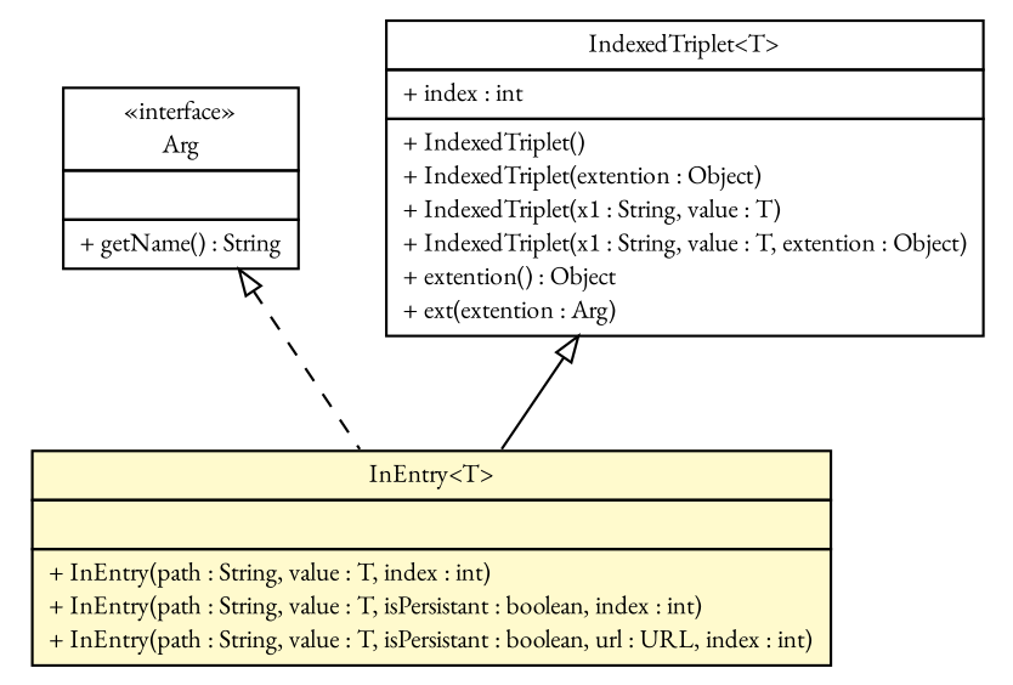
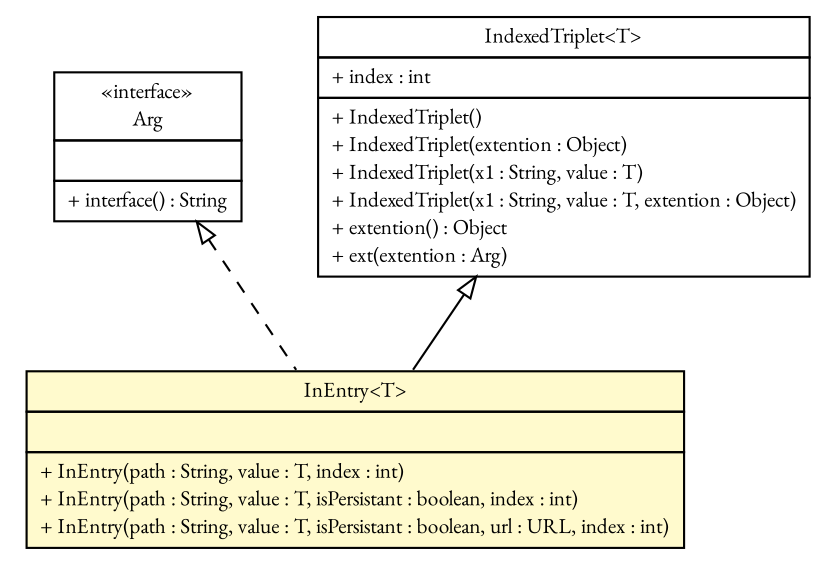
  digraph {
    fontname="EB Garamond"
    nodesep=0.25
    ranksep=0.5
    node [fontcolor=black fontname="EB Garamond" fontsize=10.0 shape=plaintext]
    edge [arrowtail=empty dir=back fontname="EB Garamond" fontsize=10 headport=p labelfontname=Helvetica labelfontsize=10 tailport=p]
-   n1 [label=<<table title="sorcer.service.Arg" border="0" cellborder="1" cellspacing="0" cellpadding="2" port="p" href="../../service/Arg.html"> 		<tr><td><table border="0" cellspacing="0" cellpadding="1"> <tr><td align="center" balign="center"> &#171;interface&#187; </td></tr> <tr><td align="center" balign="center"> Arg </td></tr> 		</table></td></tr> 		<tr><td><table border="0" cellspacing="0" cellpadding="1"> <tr><td align="left" balign="left">  </td></tr> 		</table></td></tr> 		<tr><td><table border="0" cellspacing="0" cellpadding="1"> <tr><td align="left" balign="left"> + getName() : String </td></tr> 		</table></td></tr> 		</table>>]
+   n1 [label=<<table title="sorcer.service.Arg" border="0" cellborder="1" cellspacing="0" cellpadding="2" port="p" href="../../service/Arg.html"> 		<tr><td><table border="0" cellspacing="0" cellpadding="1"> <tr><td align="center" balign="center"> &#171;interface&#187; </td></tr> <tr><td align="center" balign="center"> Arg </td></tr> 		</table></td></tr> 		<tr><td><table border="0" cellspacing="0" cellpadding="1"> <tr><td align="left" balign="left">  </td></tr> 		</table></td></tr> 		<tr><td><table border="0" cellspacing="0" cellpadding="1"> <tr><td align="left" balign="left"> + interface() : String </td></tr> 		</table></td></tr> 		</table>>]
    n2 [label=<<table title="sorcer.co.tuple.InEntry" border="0" cellborder="1" cellspacing="0" cellpadding="2" port="p" bgcolor="lemonChiffon" href="./InEntry.html"> 		<tr><td><table border="0" cellspacing="0" cellpadding="1"> <tr><td align="center" balign="center"> InEntry&lt;T&gt; </td></tr> 		</table></td></tr> 		<tr><td><table border="0" cellspacing="0" cellpadding="1"> <tr><td align="left" balign="left">  </td></tr> 		</table></td></tr> 		<tr><td><table border="0" cellspacing="0" cellpadding="1"> <tr><td align="left" balign="left"> + InEntry(path : String, value : T, index : int) </td></tr> <tr><td align="left" balign="left"> + InEntry(path : String, value : T, isPersistant : boolean, index : int) </td></tr> <tr><td align="left" balign="left"> + InEntry(path : String, value : T, isPersistant : boolean, url : URL, index : int) </td></tr> 		</table></td></tr> 		</table>>]
    n3 [label=<<table title="sorcer.co.tuple.IndexedTriplet" border="0" cellborder="1" cellspacing="0" cellpadding="2" port="p" href="./IndexedTriplet.html"> 		<tr><td><table border="0" cellspacing="0" cellpadding="1"> <tr><td align="center" balign="center"> IndexedTriplet&lt;T&gt; </td></tr> 		</table></td></tr> 		<tr><td><table border="0" cellspacing="0" cellpadding="1"> <tr><td align="left" balign="left"> + index : int </td></tr> 		</table></td></tr> 		<tr><td><table border="0" cellspacing="0" cellpadding="1"> <tr><td align="left" balign="left"> + IndexedTriplet() </td></tr> <tr><td align="left" balign="left"> + IndexedTriplet(extention : Object) </td></tr> <tr><td align="left" balign="left"> + IndexedTriplet(x1 : String, value : T) </td></tr> <tr><td align="left" balign="left"> + IndexedTriplet(x1 : String, value : T, extention : Object) </td></tr> <tr><td align="left" balign="left"> + extention() : Object </td></tr> <tr><td align="left" balign="left"> + ext(extention : Arg) </td></tr> 		</table></td></tr> 		</table>>]
    n1 -> n2 [style=dashed]
    n3 -> n2
  }
